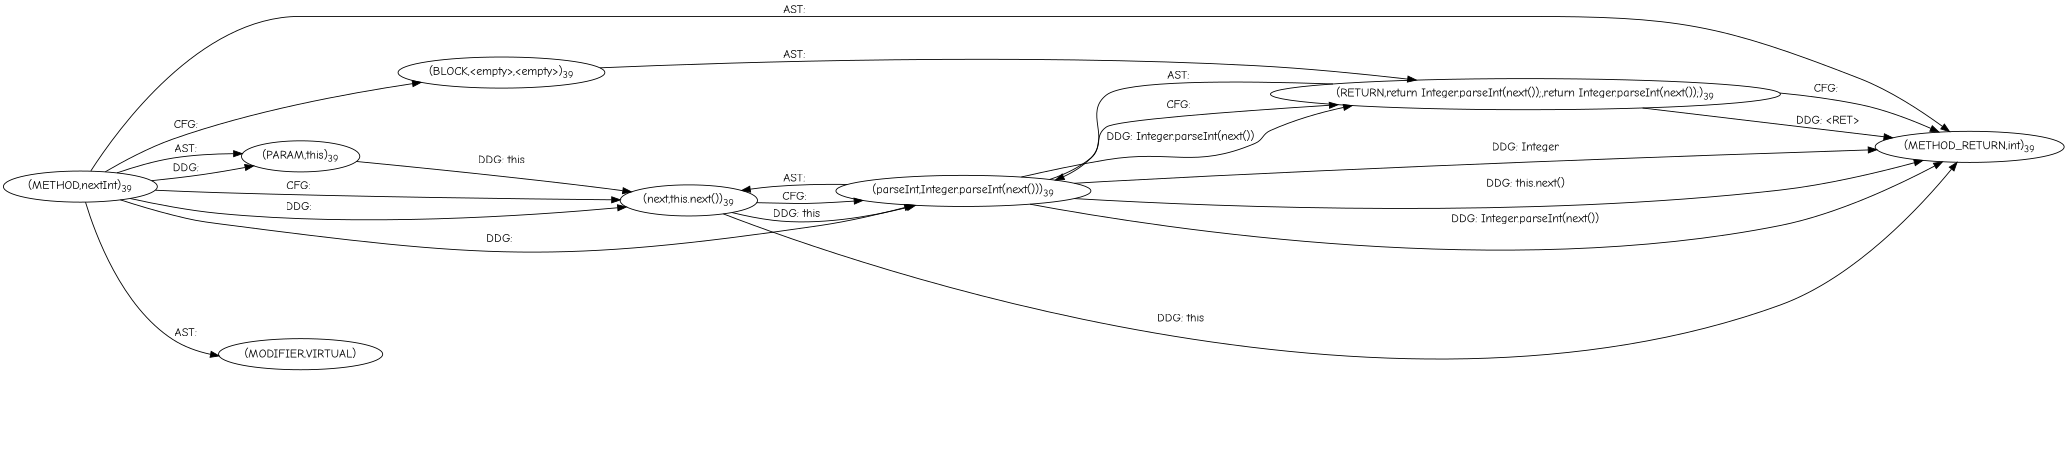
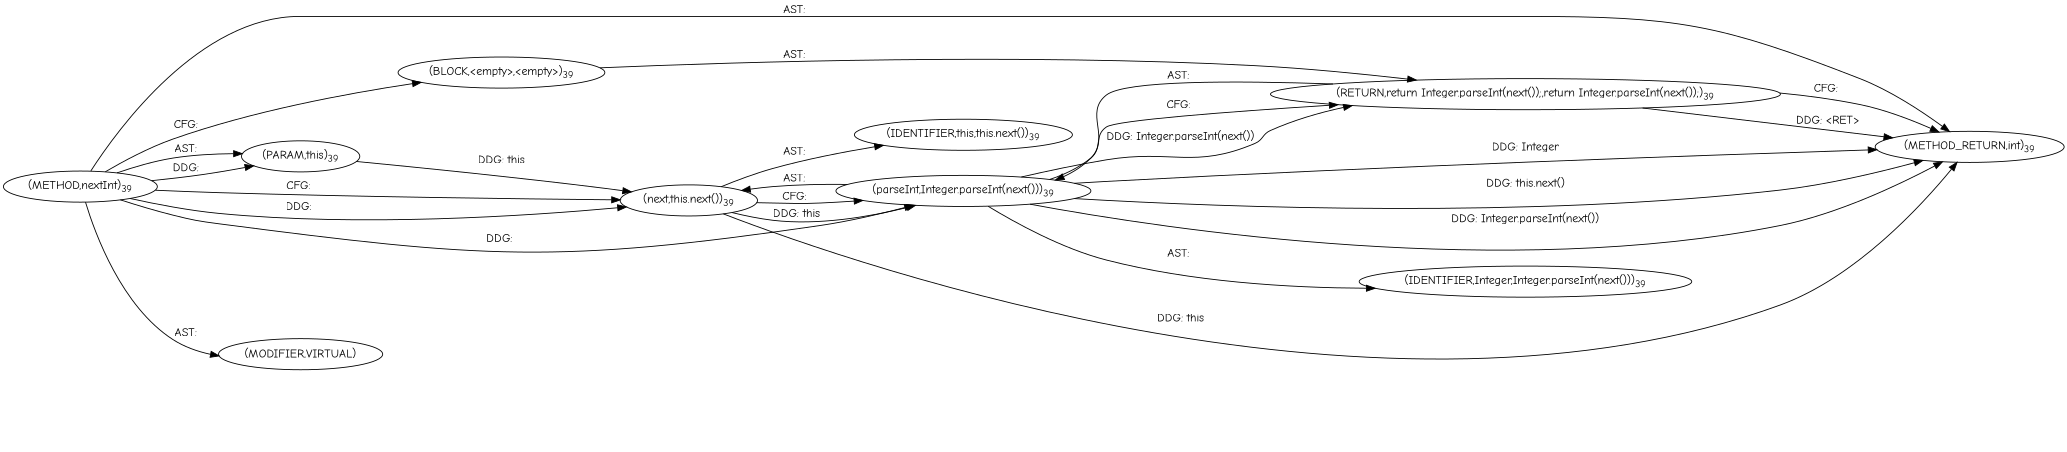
  digraph {
    fontname="Comic Neue"
    rankdir=LR
    node [fontname="Comic Neue"]
    edge [fontname="Comic Neue"]
    n1 [label=<(METHOD,nextInt)<SUB>39</SUB>>]
    n2 [label=<(PARAM,this)<SUB>39</SUB>>]
    n3 [label=<(BLOCK,&lt;empty&gt;,&lt;empty&gt;)<SUB>39</SUB>>]
    n4 [label=<(parseInt,Integer.parseInt(next()))<SUB>39</SUB>>]
    n5 [label=<(next,this.next())<SUB>39</SUB>>]
    n6 [label=<(MODIFIER,VIRTUAL)>]
    n7 [label=<(METHOD_RETURN,int)<SUB>39</SUB>>]
    n8 [label=<(RETURN,return Integer.parseInt(next());,return Integer.parseInt(next());)<SUB>39</SUB>>]
+   n9 [label=<(IDENTIFIER,Integer,Integer.parseInt(next()))<SUB>39</SUB>>]
+   n10 [label=<(IDENTIFIER,this,this.next())<SUB>39</SUB>>]
    n1 -> n2 [label="AST: "]
    n1 -> n2 [label="DDG: "]
    n1 -> n3 [label="CFG: "]
    n1 -> n4 [label="DDG: "]
    n1 -> n5 [label="CFG: "]
    n1 -> n5 [label="DDG: "]
    n1 -> n6 [label="AST: "]
    n1 -> n7 [label="AST: "]
    n2 -> n5 [label="DDG: this"]
    n3 -> n8 [label="AST: "]
    n4 -> n5 [label="AST: "]
    n4 -> n7 [label="DDG: Integer"]
    n4 -> n7 [label="DDG: this.next()"]
    n4 -> n7 [label="DDG: Integer.parseInt(next())"]
    n4 -> n8 [label="CFG: "]
    n4 -> n8 [label="DDG: Integer.parseInt(next())"]
+   n4 -> n9 [label="AST: "]
    n5 -> n4 [label="CFG: "]
    n5 -> n4 [label="DDG: this"]
    n5 -> n7 [label="DDG: this"]
+   n5 -> n10 [label="AST: "]
    n8 -> n4 [label="AST: "]
    n8 -> n7 [label="CFG: "]
    n8 -> n7 [label="DDG: &lt;RET&gt;"]
  }
